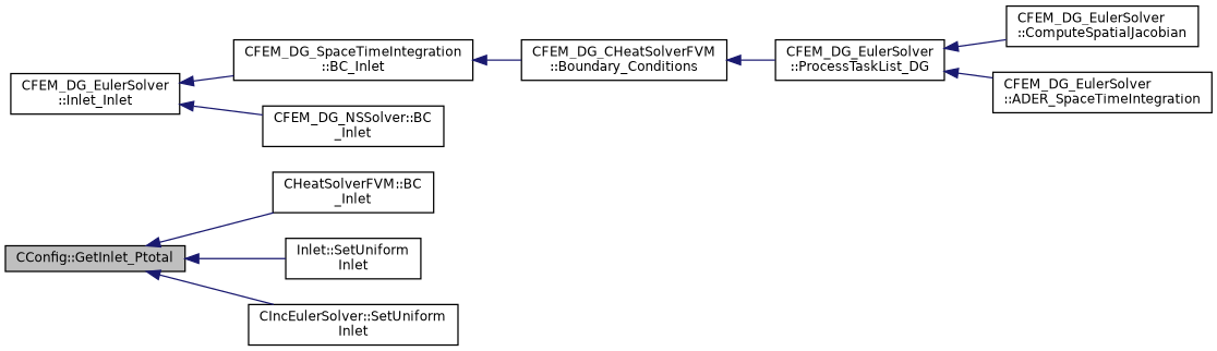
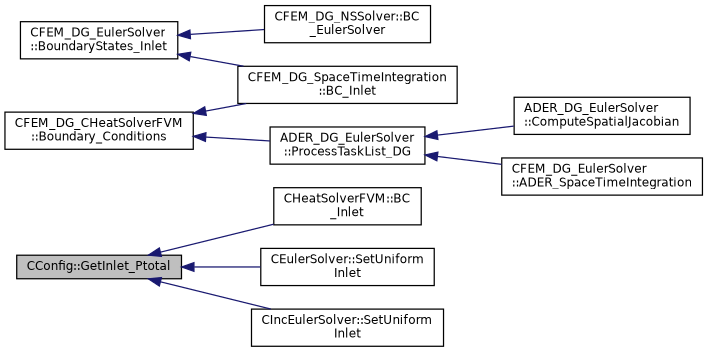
  digraph {
    rankdir=LR
    node [color=black fillcolor=white fontname=Helvetica fontsize=10 shape=record style=filled]
    edge [color=midnightblue dir=back fontname=Helvetica fontsize=10 labelfontname=Helvetica labelfontsize=10 style=solid]
    n1 [fillcolor=grey75 fontcolor=black height=0.2 label="CConfig::GetInlet_Ptotal" width=0.4]
    n2 [height=0.2 label="CHeatSolverFVM::BC\l_Inlet" width=0.4]
-   n3 [height=0.2 label="Inlet::SetUniform\lInlet" width=0.4]
+   n3 [height=0.2 label="CEulerSolver::SetUniform\lInlet" width=0.4]
    n4 [height=0.2 label="CIncEulerSolver::SetUniform\lInlet" width=0.4]
-   n5 [height=0.2 label="CFEM_DG_EulerSolver\l::Inlet_Inlet" width=0.4]
+   n5 [height=0.2 label="CFEM_DG_EulerSolver\l::BoundaryStates_Inlet" width=0.4]
    n6 [height=0.2 label="CFEM_DG_SpaceTimeIntegration\l::BC_Inlet" width=0.4]
-   n7 [height=0.2 label="CFEM_DG_NSSolver::BC\l_Inlet" width=0.4]
+   n7 [height=0.2 label="CFEM_DG_NSSolver::BC\l_EulerSolver" width=0.4]
    n8 [height=0.2 label="CFEM_DG_CHeatSolverFVM\l::Boundary_Conditions" width=0.4]
-   n9 [height=0.2 label="CFEM_DG_EulerSolver\l::ProcessTaskList_DG" width=0.4]
-   n10 [height=0.2 label="CFEM_DG_EulerSolver\l::ComputeSpatialJacobian" width=0.4]
+   n9 [height=0.2 label="ADER_DG_EulerSolver\l::ProcessTaskList_DG" width=0.4]
+   n10 [height=0.2 label="ADER_DG_EulerSolver\l::ComputeSpatialJacobian" width=0.4]
    n11 [height=0.2 label="CFEM_DG_EulerSolver\l::ADER_SpaceTimeIntegration" width=0.4]
    n1 -> n2
    n1 -> n3
    n1 -> n4
    n5 -> n6
    n5 -> n7
-   n6 -> n8
+   n8 -> n6
    n8 -> n9
    n9 -> n10
    n9 -> n11
  }
